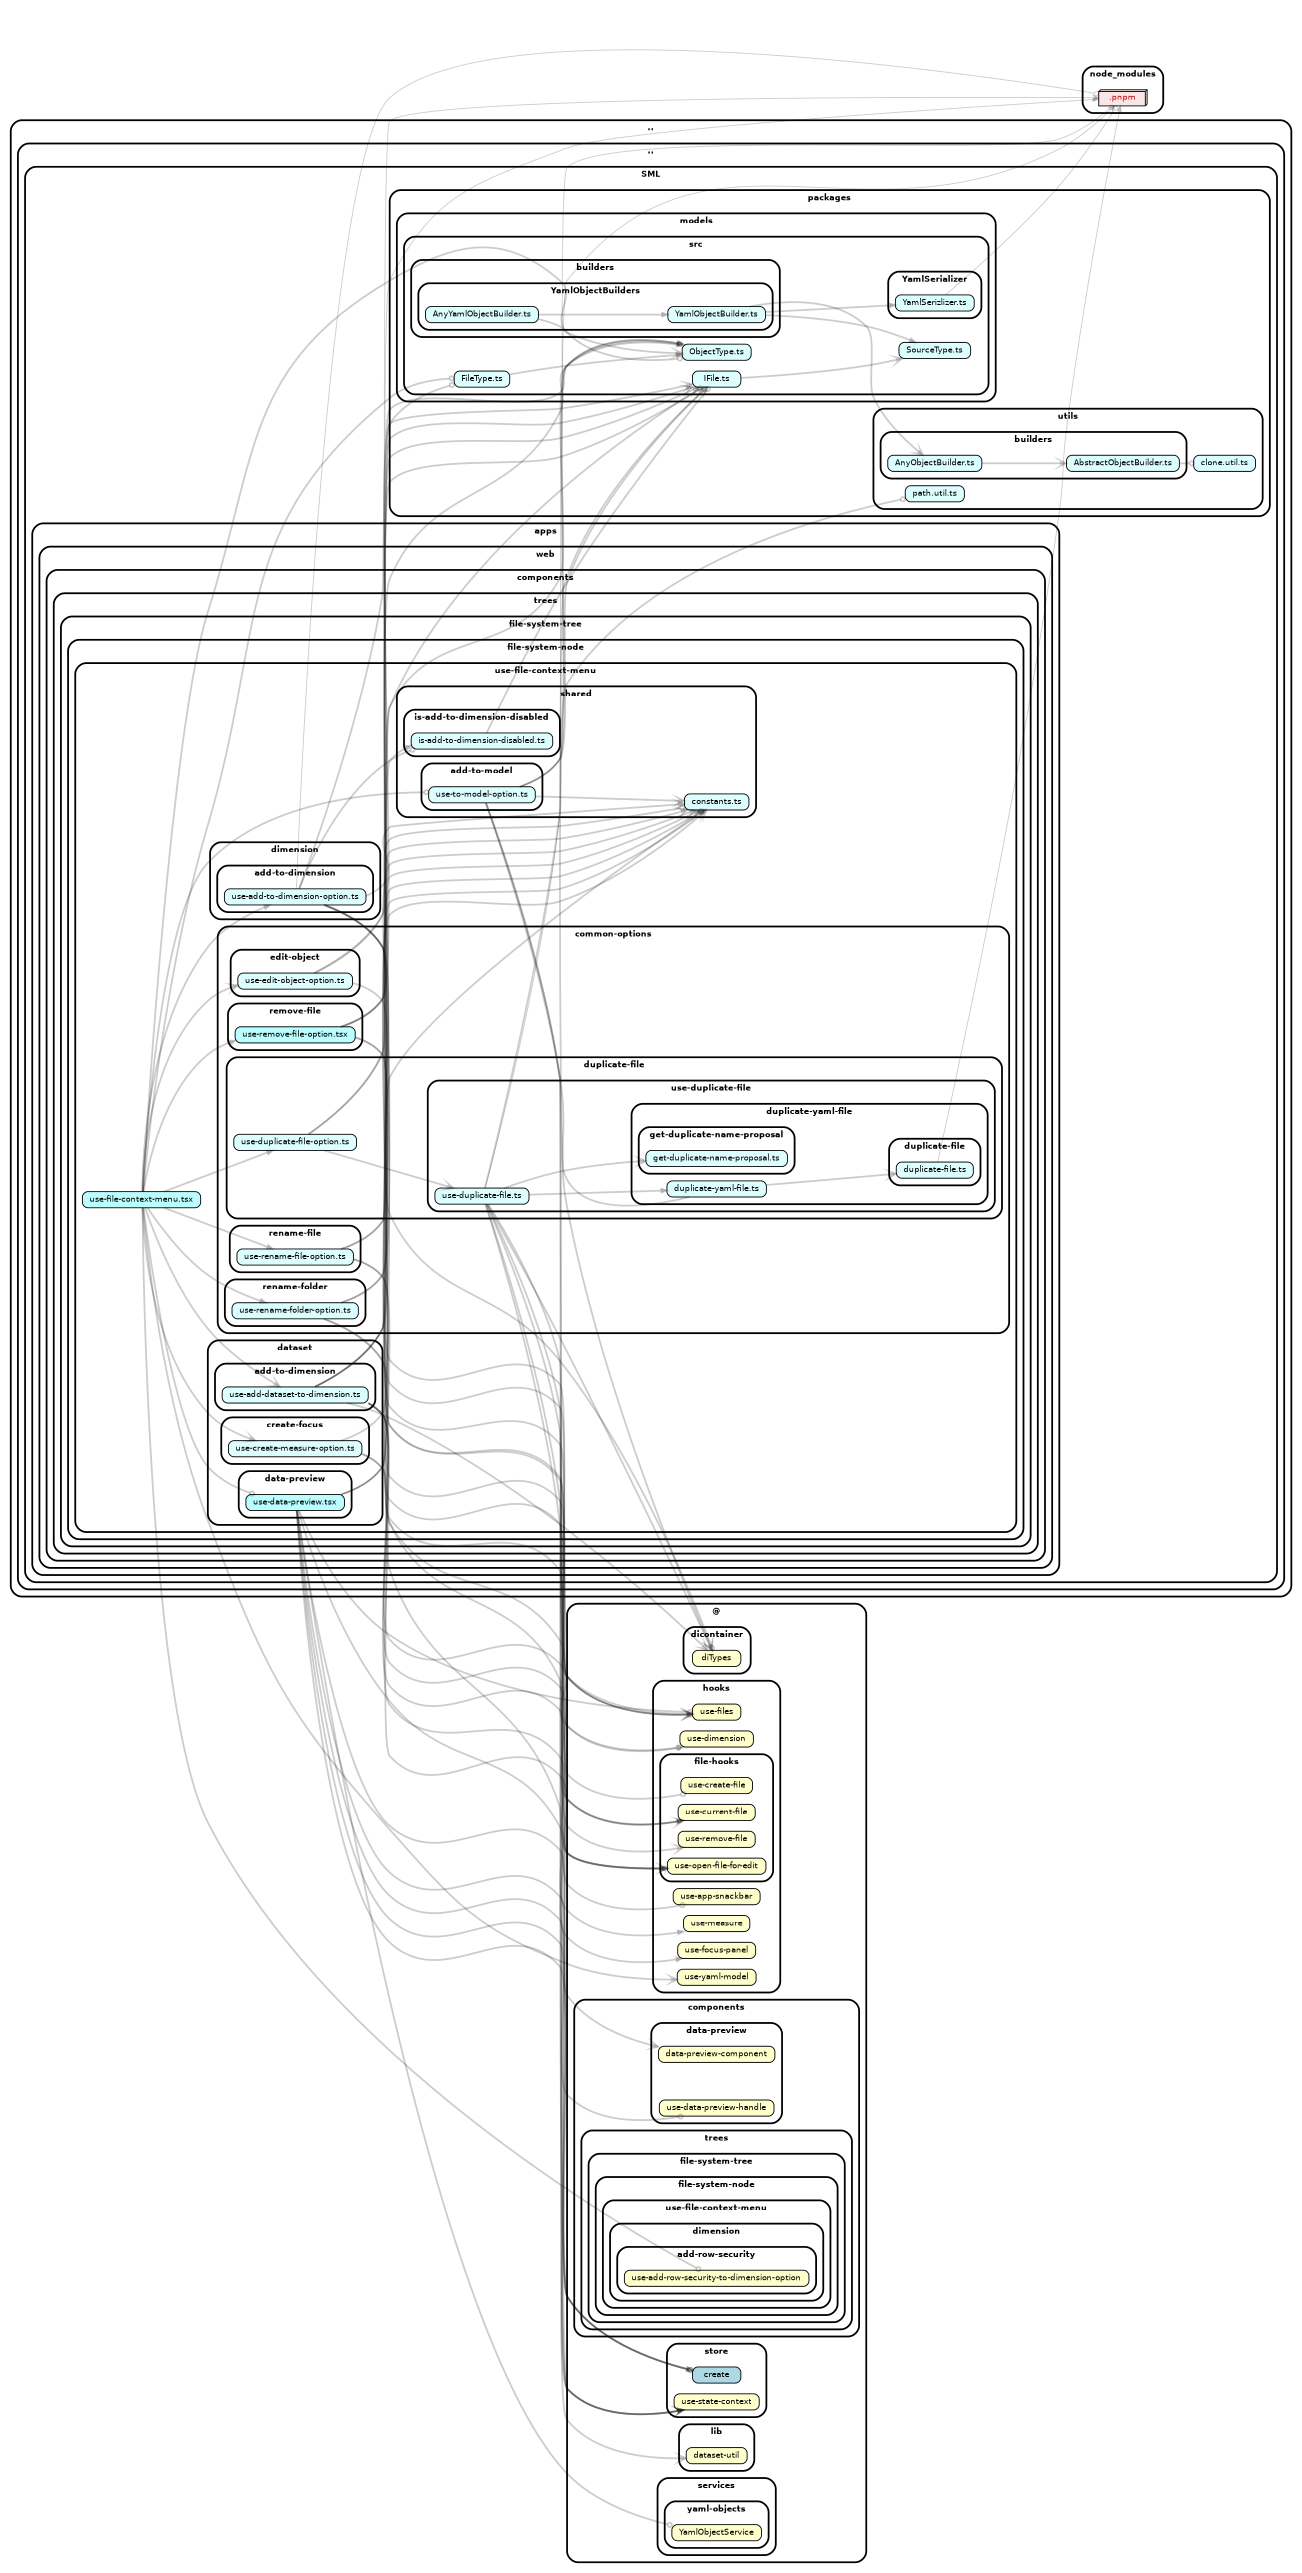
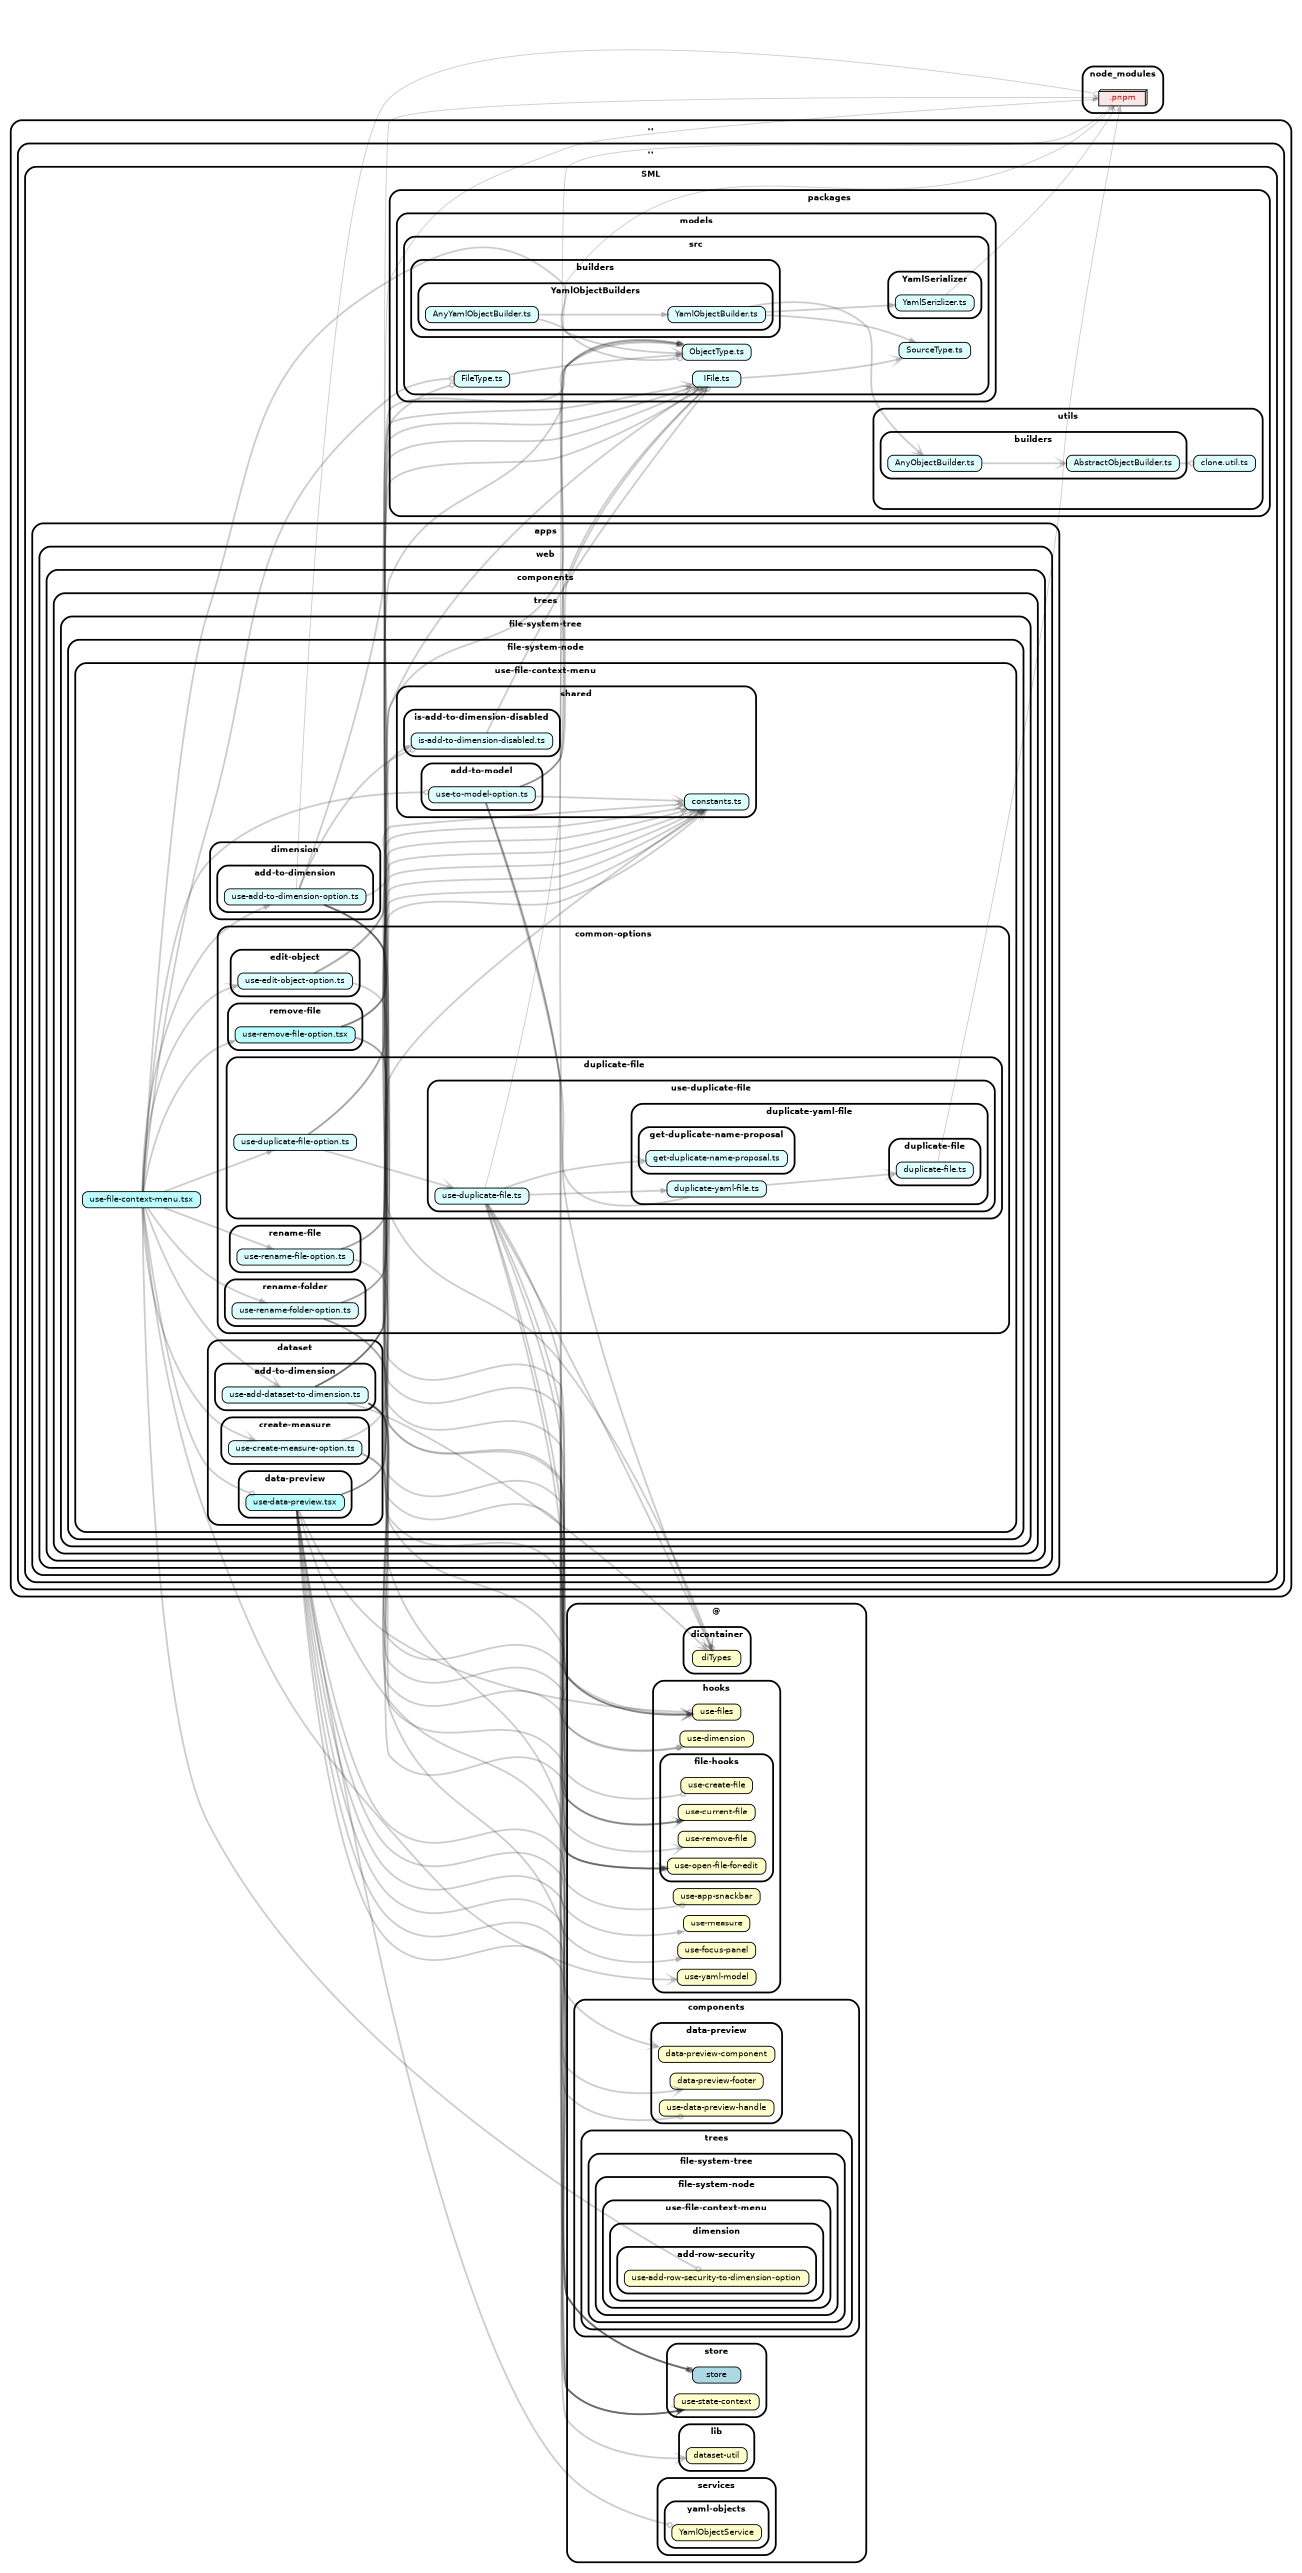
  strict digraph {
    compound=true
    fillcolor="#ffffff"
    fontname="Helvetica-bold"
    fontsize=9
    nodesep=0.16
    rankdir=LR
    ranksep=0.18
    splines=true
    style="rounded,bold,filled"
    node [color=black fillcolor="#ddfeff" fontcolor=black fontname=Helvetica fontsize=9 shape=box style="rounded, filled"]
    edge [arrowhead=vee arrowsize=0.6 color="#00000033" fontname=Helvetica fontsize=9 penwidth=2.0]
    n1 [height=0.2 label=<use-add-dataset-to-dimension.ts>]
    n2 [height=0.2 label=<use-create-measure-option.ts>]
    n3 [fillcolor="#bbfeff" height=0.2 label=<use-data-preview.tsx>]
    n4 [height=0.2 label=<duplicate-file.ts>]
    n5 [height=0.2 label=<get-duplicate-name-proposal.ts>]
    n6 [height=0.2 label=<duplicate-yaml-file.ts>]
    n7 [height=0.2 label=<use-duplicate-file.ts>]
    n8 [height=0.2 label=<use-duplicate-file-option.ts>]
    n9 [height=0.2 label=<use-edit-object-option.ts>]
    n10 [fillcolor="#bbfeff" height=0.2 label=<use-remove-file-option.tsx>]
    n11 [height=0.2 label=<use-rename-file-option.ts>]
    n12 [height=0.2 label=<use-rename-folder-option.ts>]
    n13 [height=0.2 label=<use-add-to-dimension-option.ts>]
    n14 [height=0.2 label=<is-add-to-dimension-disabled.ts>]
    n15 [height=0.2 label=<use-to-model-option.ts>]
    n16 [height=0.2 label=<constants.ts>]
    n17 [fillcolor="#bbfeff" height=0.2 label=<use-file-context-menu.tsx>]
    n18 [height=0.2 label=<YamlSerizlizer.ts>]
    n19 [height=0.2 label=<AnyYamlObjectBuilder.ts>]
    n20 [height=0.2 label=<YamlObjectBuilder.ts>]
    n21 [height=0.2 label=<IFile.ts>]
    n22 [height=0.2 label=<FileType.ts>]
    n23 [height=0.2 label=<ObjectType.ts>]
    n24 [height=0.2 label=<SourceType.ts>]
    n25 [height=0.2 label=<AnyObjectBuilder.ts>]
    n26 [height=0.2 label=<AbstractObjectBuilder.ts>]
-   n27 [height=0.2 label=<path.util.ts>]
    n28 [height=0.2 label=<clone.util.ts>]
    n29 [fillcolor="#ffffcc" height=0.2 label=<data-preview-component>]
+   n30 [fillcolor="#ffffcc" height=0.2 label=<data-preview-footer>]
    n31 [fillcolor="#ffffcc" height=0.2 label=<use-data-preview-handle>]
    n32 [fillcolor="#ffffcc" height=0.2 label=<use-add-row-security-to-dimension-option>]
-   n33 [fillcolor=lightblue height=0.2 label=create style="rounded, filled,filled"]
+   n33 [fillcolor=lightblue height=0.2 label=store style="rounded, filled,filled"]
    n34 [fillcolor="#ffffcc" height=0.2 label=<use-state-context>]
    n35 [fillcolor="#ffffcc" height=0.2 label=<diTypes>]
    n36 [fillcolor="#ffffcc" height=0.2 label=<use-create-file>]
    n37 [fillcolor="#ffffcc" height=0.2 label=<use-open-file-for-edit>]
    n38 [fillcolor="#ffffcc" height=0.2 label=<use-remove-file>]
    n39 [fillcolor="#ffffcc" height=0.2 label=<use-current-file>]
    n40 [fillcolor="#ffffcc" height=0.2 label=<use-files>]
    n41 [fillcolor="#ffffcc" height=0.2 label=<use-app-snackbar>]
    n42 [fillcolor="#ffffcc" height=0.2 label=<use-dimension>]
    n43 [fillcolor="#ffffcc" height=0.2 label=<use-measure>]
    n44 [fillcolor="#ffffcc" height=0.2 label=<use-focus-panel>]
    n45 [fillcolor="#ffffcc" height=0.2 label=<use-yaml-model>]
    n46 [fillcolor="#ffffcc" height=0.2 label=<dataset-util>]
    n47 [fillcolor="#ffffcc" height=0.2 label=<YamlObjectService>]
    n48 [fillcolor="#c40b0a1a" fontcolor="#c40b0a" height=0.2 label=<.pnpm> shape=box3d]
    subgraph cluster_1 {
      label=".."
      subgraph cluster_2 {
        label=".."
        subgraph cluster_3 {
          label=SML
          subgraph cluster_4 {
            label=apps
            subgraph cluster_5 {
              label=web
              subgraph cluster_6 {
                label=components
                subgraph cluster_7 {
                  label=trees
                  subgraph cluster_8 {
                    label="file-system-tree"
                    subgraph cluster_9 {
                      label="file-system-node"
                      subgraph cluster_10 {
                        label="use-file-context-menu"
                        n17
                        subgraph cluster_11 {
                          label=dataset
                          subgraph cluster_12 {
                            label="add-to-dimension"
                            n1
                          }
                          subgraph cluster_13 {
-                           label="create-focus"
+                           label="create-measure"
                            n2
                          }
                          subgraph cluster_14 {
                            label="data-preview"
                            n3
                          }
                        }
                        subgraph cluster_15 {
                          label="common-options"
                          subgraph cluster_16 {
                            label="duplicate-file"
                            n8
                            subgraph cluster_17 {
                              label="use-duplicate-file"
                              n7
                              subgraph cluster_18 {
                                label="duplicate-yaml-file"
                                n6
                                subgraph cluster_19 {
                                  label="duplicate-file"
                                  n4
                                }
                                subgraph cluster_20 {
                                  label="get-duplicate-name-proposal"
                                  n5
                                }
                              }
                            }
                          }
                          subgraph cluster_21 {
                            label="edit-object"
                            n9
                          }
                          subgraph cluster_22 {
                            label="remove-file"
                            n10
                          }
                          subgraph cluster_23 {
                            label="rename-file"
                            n11
                          }
                          subgraph cluster_24 {
                            label="rename-folder"
                            n12
                          }
                        }
                        subgraph cluster_25 {
                          label=dimension
                          subgraph cluster_26 {
                            label="add-to-dimension"
                            n13
                          }
                        }
                        subgraph cluster_27 {
                          label=shared
                          n16
                          subgraph cluster_28 {
                            label="is-add-to-dimension-disabled"
                            n14
                          }
                          subgraph cluster_29 {
                            label="add-to-model"
                            n15
                          }
                        }
                      }
                    }
                  }
                }
              }
            }
          }
          subgraph cluster_30 {
            label=packages
            subgraph cluster_31 {
              label=models
              subgraph cluster_32 {
                label=src
                n21
                n22
                n23
                n24
                subgraph cluster_33 {
                  label=YamlSerializer
                  n18
                }
                subgraph cluster_34 {
                  label=builders
                  subgraph cluster_35 {
                    label=YamlObjectBuilders
                    n19
                    n20
                  }
                }
              }
            }
            subgraph cluster_36 {
              label=utils
-             n27
              n28
              subgraph cluster_37 {
                label=builders
                n25
                n26
              }
            }
          }
        }
      }
    }
    subgraph cluster_38 {
      label="@"
      subgraph cluster_39 {
        label=components
        subgraph cluster_40 {
          label="data-preview"
          n29
+         n30
          n31
        }
        subgraph cluster_41 {
          label=trees
          subgraph cluster_42 {
            label="file-system-tree"
            subgraph cluster_43 {
              label="file-system-node"
              subgraph cluster_44 {
                label="use-file-context-menu"
                subgraph cluster_45 {
                  label=dimension
                  subgraph cluster_46 {
                    label="add-row-security"
                    n32
                  }
                }
              }
            }
          }
        }
      }
      subgraph cluster_47 {
        label=store
        n33
        n34
      }
      subgraph cluster_48 {
        label=dicontainer
        n35
      }
      subgraph cluster_49 {
        label=hooks
        n40
        n41
        n42
        n43
        n44
        n45
        subgraph cluster_50 {
          label="file-hooks"
          n36
          n37
          n38
          n39
        }
      }
      subgraph cluster_51 {
        label=lib
        n46
      }
      subgraph cluster_52 {
        label=services
        subgraph cluster_53 {
          label="yaml-objects"
          n47
        }
      }
    }
    subgraph cluster_54 {
      label=node_modules
      n48
    }
    n1 -> n14 [arrowhead=normal]
    n1 -> n16
    n1 -> n23 [arrowhead=odot]
    n1 -> n35
    n1 -> n37 [arrowhead=normal]
    n1 -> n39 [arrowhead=normal]
    n1 -> n40
    n1 -> n42 [arrowhead=odot]
    n1 -> n48 [penwidth=1.0]
    n2 -> n16
    n2 -> n37
    n2 -> n43 [arrowhead=normal]
    n3 -> n16 [arrowhead=normal]
    n3 -> n23 [arrowhead=normal]
    n3 -> n29
+   n3 -> n30
    n3 -> n31 [arrowhead=odot]
    n3 -> n33 [arrowhead=odot]
    n3 -> n34
    n3 -> n40 [arrowhead=odot]
    n3 -> n44 [arrowhead=normal]
    n3 -> n46
    n3 -> n47 [arrowhead=odot]
    n3 -> n48 [arrowhead=normal penwidth=1.0]
    n4 -> n48 [arrowhead=normal penwidth=1.0]
    n6 -> n4
    n6 -> n21
    n7 -> n5
    n7 -> n6 [arrowhead=normal]
-   n7 -> n27 [arrowhead=odot]
    n7 -> n33 [arrowhead=normal]
    n7 -> n34 [arrowhead=normal]
    n7 -> n35
    n7 -> n36 [arrowhead=odot]
    n7 -> n37 [arrowhead=odot]
    n7 -> n40
    n7 -> n48 [penwidth=1.0]
    n8 -> n7
    n8 -> n16
    n8 -> n21
    n9 -> n16 [arrowhead=odot]
    n9 -> n21
    n9 -> n37 [arrowhead=normal]
    n10 -> n16
    n10 -> n21
    n10 -> n22 [arrowhead=odot]
    n10 -> n38
    n10 -> n41 [arrowhead=odot]
    n11 -> n16
    n11 -> n21
    n11 -> n33 [arrowhead=odot]
-   n11 -> n34
+   n1 -> n34
    n12 -> n16 [arrowhead=odot]
    n12 -> n21 [arrowhead=odot]
    n12 -> n33 [arrowhead=normal]
    n12 -> n34 [arrowhead=normal]
    n13 -> n14 [arrowhead=odot]
    n13 -> n16
    n13 -> n23 [arrowhead=normal]
    n13 -> n35 [arrowhead=odot]
    n13 -> n39
    n13 -> n40
    n13 -> n42 [arrowhead=normal]
    n13 -> n48 [arrowhead=odot penwidth=1.0]
    n14 -> n21 [arrowhead=odot]
    n15 -> n16
    n15 -> n21 [arrowhead=odot]
    n15 -> n23 [arrowhead=normal]
    n15 -> n35
    n15 -> n39 [arrowhead=normal]
    n15 -> n40 [arrowhead=odot]
    n15 -> n48 [arrowhead=odot penwidth=1.0]
    n17 -> n1
    n17 -> n2
    n17 -> n3 [arrowhead=odot]
    n17 -> n8 [arrowhead=normal]
    n17 -> n9
    n17 -> n10 [arrowhead=normal]
    n17 -> n11 [arrowhead=normal]
    n17 -> n12 [arrowhead=normal]
    n17 -> n13 [arrowhead=normal]
    n17 -> n15 [arrowhead=odot]
    n17 -> n22 [arrowhead=odot]
    n17 -> n23 [arrowhead=odot]
    n17 -> n32 [arrowhead=odot]
    n17 -> n45
    n18 -> n48 [arrowhead=odot penwidth=1.0]
    n19 -> n20 [arrowhead=normal]
    n19 -> n23
    n20 -> n18 [arrowhead=normal]
    n20 -> n24 [arrowhead=normal]
    n20 -> n25
    n21 -> n24
    n22 -> n23 [arrowhead=normal]
    n25 -> n26
    n26 -> n28 [arrowhead=odot]
  }
